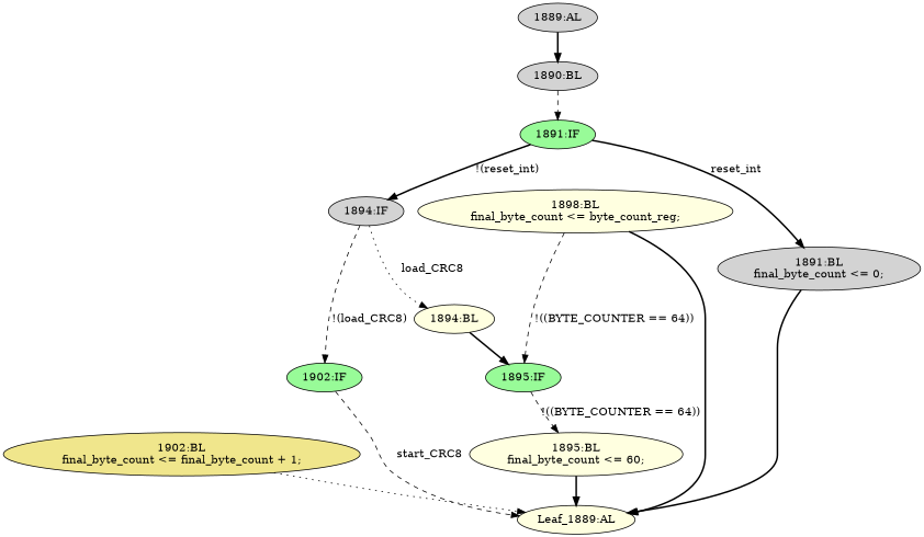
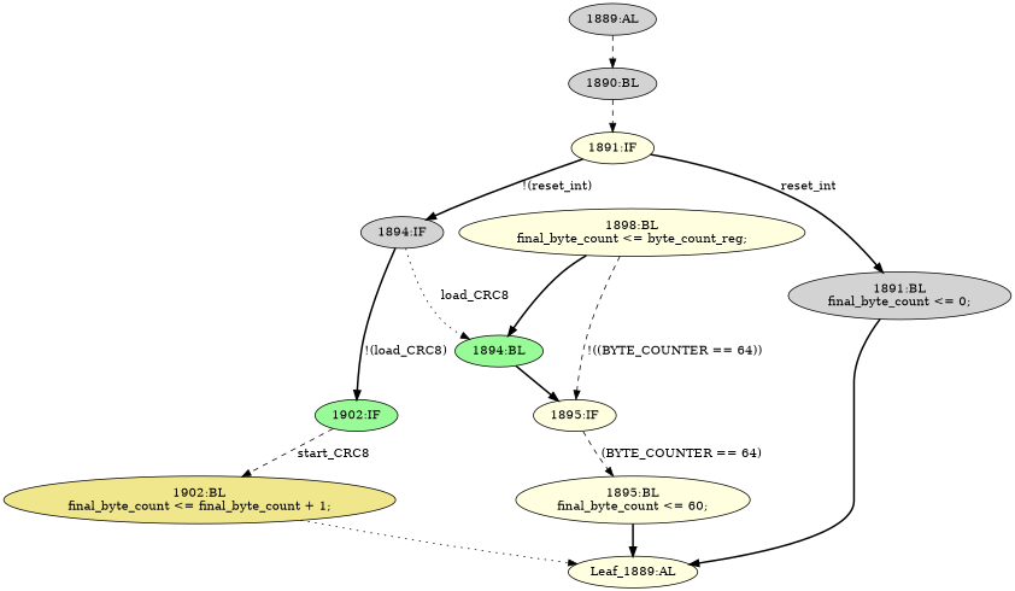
  strict digraph {
    node [fillcolor=lightyellow statements="[]" style=filled typ=Block]
    edge [cond="[]" lineno=None style=bold]
    n1 [ast="<pyverilog.vparser.ast.Always object at 0x7f2e13000450>" clk_sens=True fillcolor=lightgrey label="1889:AL" sens="['TX_CLK', 'reset_int']" typ=Always use_var="['byte_count_reg', 'start_CRC8', 'reset_int', 'load_CRC8', 'final_byte_count', 'BYTE_COUNTER']"]
    n2 [ast="<pyverilog.vparser.ast.Block object at 0x7f2e130005d0>" fillcolor=lightgrey label="1890:BL"]
-   n3 [ast="<pyverilog.vparser.ast.IfStatement object at 0x7f2e13000610>" fillcolor=palegreen label="1891:IF" typ=IfStatement]
+   n3 [ast="<pyverilog.vparser.ast.IfStatement object at 0x7f2e13000610>" label="1891:IF" typ=IfStatement]
    n4 [ast="<pyverilog.vparser.ast.IfStatement object at 0x7f2e13000650>" fillcolor=lightgrey label="1894:IF" typ=IfStatement]
    n5 [ast="<pyverilog.vparser.ast.Block object at 0x7f2e13000a50>" fillcolor=lightgrey label="1891:BL\nfinal_byte_count <= 0;" statements="[<pyverilog.vparser.ast.NonblockingSubstitution object at 0x7f2e13000a90>]"]
-   n6 [ast="<pyverilog.vparser.ast.Block object at 0x7f2e13000990>" label="1894:BL"]
+   n6 [ast="<pyverilog.vparser.ast.Block object at 0x7f2e13000990>" fillcolor=palegreen label="1894:BL"]
    n7 [ast="<pyverilog.vparser.ast.IfStatement object at 0x7f2e13000690>" fillcolor=palegreen label="1902:IF" typ=IfStatement]
-   n8 [ast="<pyverilog.vparser.ast.IfStatement object at 0x7f2e1311be50>" fillcolor=palegreen label="1895:IF" typ=IfStatement]
+   n8 [ast="<pyverilog.vparser.ast.IfStatement object at 0x7f2e1311be50>" label="1895:IF" typ=IfStatement]
    n9 [ast="<pyverilog.vparser.ast.Block object at 0x7f2e130006d0>" fillcolor=khaki label="1902:BL\nfinal_byte_count <= final_byte_count + 1;" statements="[<pyverilog.vparser.ast.NonblockingSubstitution object at 0x7f2e13000710>]"]
    n10 [ast="<pyverilog.vparser.ast.Block object at 0x7f2e13000110>" label="1895:BL\nfinal_byte_count <= 60;" statements="[<pyverilog.vparser.ast.NonblockingSubstitution object at 0x7f2e13000150>]"]
    n11 [def_var="['final_byte_count']" label="Leaf_1889:AL" statements="" typ=""]
    n12 [ast="<pyverilog.vparser.ast.Block object at 0x7f2e1311be90>" label="1898:BL\nfinal_byte_count <= byte_count_reg;" statements="[<pyverilog.vparser.ast.NonblockingSubstitution object at 0x7f2e1311bed0>]"]
-   n1 -> n2
+   n1 -> n2 [style=dashed]
    n2 -> n3 [style=dashed]
    n3 -> n4 [cond="['reset_int']" label="!(reset_int)" lineno=1891]
    n3 -> n5 [cond="['reset_int']" label=reset_int lineno=1891]
    n4 -> n6 [cond="['load_CRC8']" label=load_CRC8 lineno=1894 style=dotted]
-   n4 -> n7 [cond="['load_CRC8']" label="!(load_CRC8)" lineno=1894 style=dashed]
+   n4 -> n7 [cond="['load_CRC8']" label="!(load_CRC8)" lineno=1894]
    n5 -> n11
    n6 -> n8
-   n7 -> n11 [cond="['start_CRC8']" label=start_CRC8 lineno=1902 style=dashed]
-   n8 -> n10 [cond="['BYTE_COUNTER']" label="!((BYTE_COUNTER == 64))" lineno=1895 style=dashed]
+   n7 -> n9 [cond="['start_CRC8']" label=start_CRC8 lineno=1902 style=dashed]
+   n8 -> n10 [cond="['BYTE_COUNTER']" label="(BYTE_COUNTER == 64)" lineno=1895 style=dashed]
    n9 -> n11 [style=dotted]
    n10 -> n11
    n12 -> n8 [cond="['BYTE_COUNTER']" label="!((BYTE_COUNTER == 64))" lineno=1895 style=dashed]
-   n12 -> n11
+   n12 -> n6
  }
